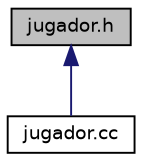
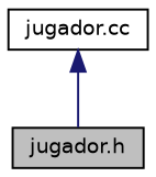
  digraph {
    node [color=black fontname=Helvetica fontsize=10 shape=record style=filled]
    n1 [fillcolor=grey75 fontcolor=black height=0.2 label="jugador.h" width=0.4]
    n2 [fillcolor=white height=0.2 label="jugador.cc" width=0.4]
-   n1 -> n2 [color=midnightblue dir=back fontname=Helvetica fontsize=10 labelfontname=Helvetica labelfontsize=10 style=solid]
+   n2 -> n1 [color=midnightblue dir=back fontname=Helvetica fontsize=10 labelfontname=Helvetica labelfontsize=10 style=solid]
  }
